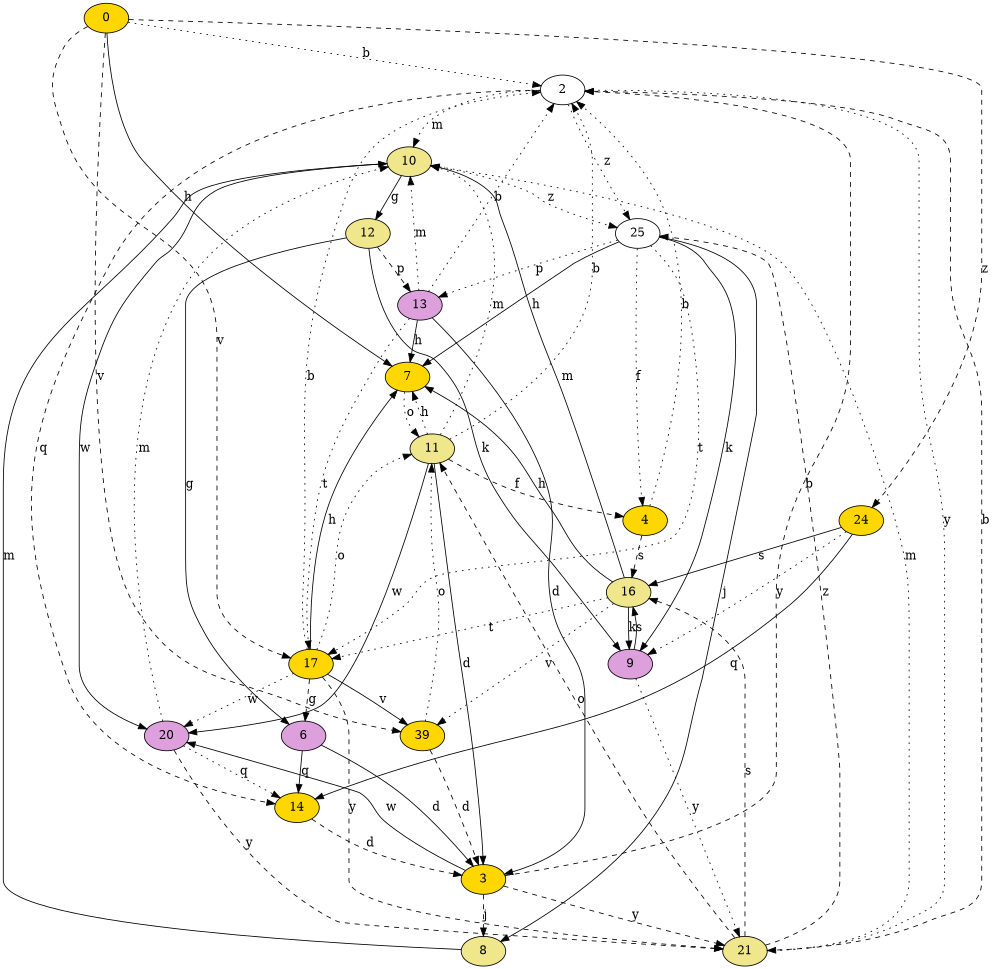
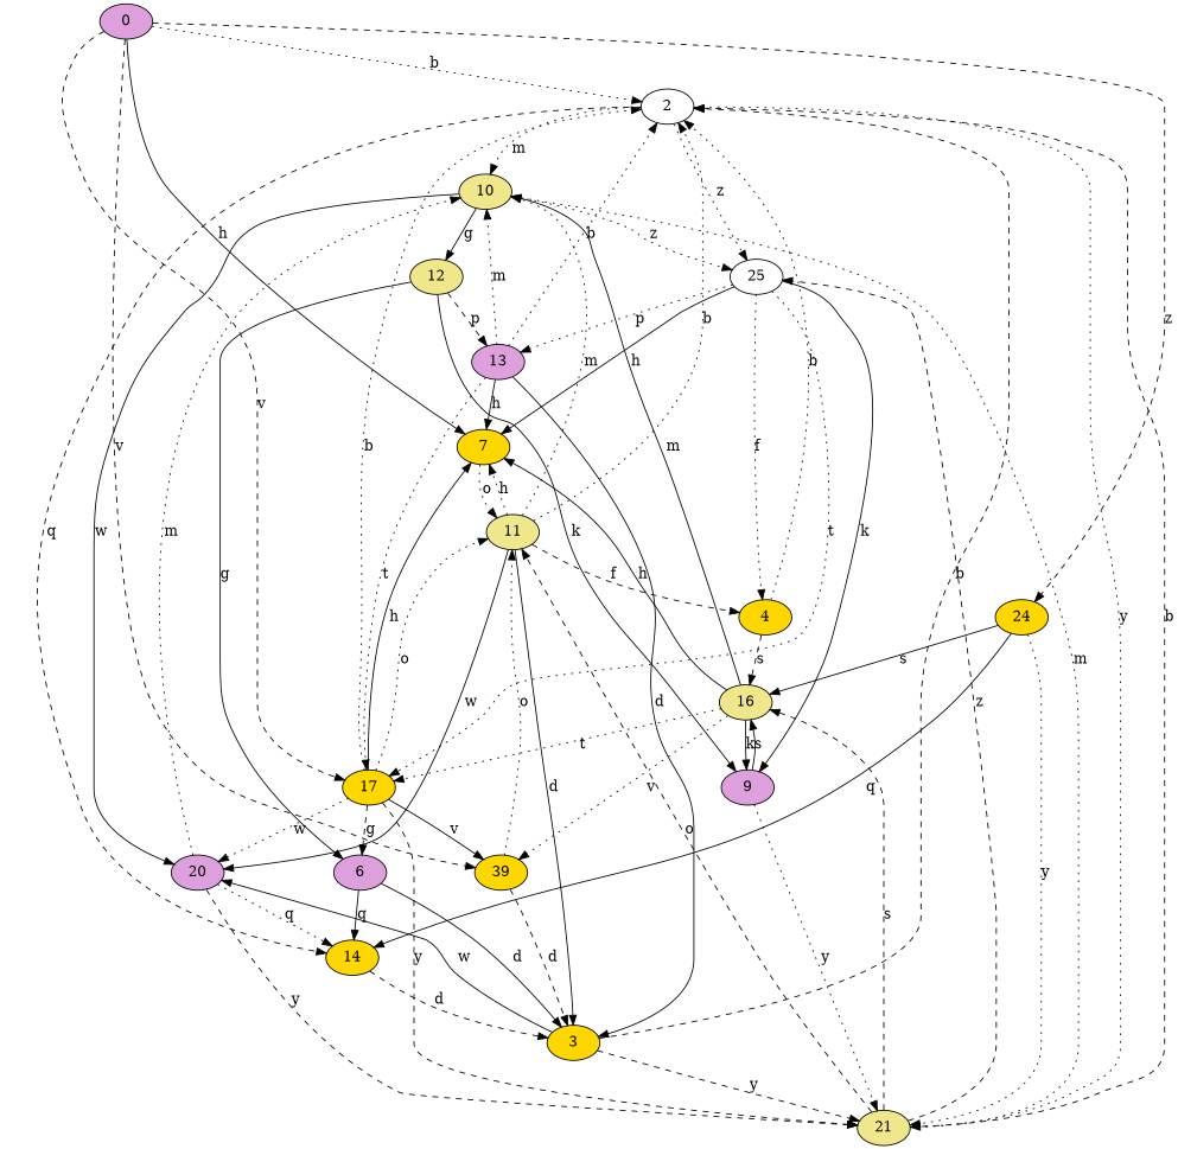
  strict digraph {
    node [fillcolor=gold style=filled]
    edge [style=dotted]
    2 [fillcolor=white]
-   0
+   0 [fillcolor=plum]
    7
    17
    n5 [label=39]
    24
    10 [fillcolor=khaki]
    14
    21 [fillcolor=khaki]
    25 [fillcolor=white]
    11 [fillcolor=khaki]
    6 [fillcolor=plum]
    20 [fillcolor=plum]
    3
    16 [fillcolor=khaki]
    12 [fillcolor=khaki]
-   8 [fillcolor=khaki]
    4
    9 [fillcolor=plum]
    13 [fillcolor=plum]
    2 -> 10 [label=m]
    2 -> 14 [label=q style=dashed]
    2 -> 21 [label=y]
    2 -> 25 [label=z]
    0 -> 2 [label=b]
    0 -> 7 [label=h style=solid]
    0 -> 17 [label=v style=dashed]
    0 -> n5 [label=v style=dashed]
    0 -> 24 [label=z style=dashed]
    7 -> 11 [label=o]
    17 -> 2 [label=b]
    17 -> 7 [label=h style=solid]
    17 -> n5 [label=v style=solid]
    17 -> 21 [label=y style=dashed]
    17 -> 11 [label=o]
    17 -> 6 [label=g style=dashed]
    17 -> 20 [label=w]
    n5 -> 11 [label=o]
    n5 -> 3 [label=d style=dashed]
    24 -> 14 [label=q style=solid]
-   24 -> 9 [label=y]
+   24 -> 21 [label=y]
    24 -> 16 [label=s style=solid]
    10 -> 25 [label=z]
    10 -> 20 [label=w style=solid]
    10 -> 12 [label=g style=solid]
    14 -> 3 [label=d style=dashed]
    21 -> 2 [label=b style=dashed]
    21 -> 10 [label=m]
    21 -> 25 [label=z style=dashed]
    21 -> 11 [label=o style=dashed]
    21 -> 16 [label=s style=dashed]
    25 -> 7 [label=h style=solid]
    25 -> 17 [label=t]
-   25 -> 8 [label=j style=solid]
    25 -> 4 [label=f]
    25 -> 9 [label=k style=solid]
    25 -> 13 [label=p]
    11 -> 2 [label=b]
    11 -> 7 [label=h]
    11 -> 10 [label=m]
    11 -> 20 [label=w style=solid]
    11 -> 3 [label=d style=solid]
    11 -> 4 [label=f style=dashed]
    6 -> 14 [label=q style=solid]
    6 -> 3 [label=d style=solid]
    20 -> 10 [label=m]
    20 -> 14 [label=q]
    20 -> 21 [label=y style=dashed]
    3 -> 2 [label=b style=dashed]
    3 -> 21 [label=y style=dashed]
    3 -> 20 [label=w style=solid]
-   3 -> 8 [label=j style=dashed]
    16 -> 7 [label=h style=solid]
    16 -> 17 [label=t]
    16 -> n5 [label=v]
    16 -> 10 [label=m style=solid]
    16 -> 9 [label=k style=solid]
    12 -> 6 [label=g style=solid]
    12 -> 9 [label=k style=solid]
    12 -> 13 [label=p style=dashed]
-   8 -> 10 [label=m style=solid]
    4 -> 2 [label=b]
    4 -> 16 [label=s style=dashed]
    9 -> 21 [label=y]
    9 -> 16 [label=s style=solid]
    13 -> 2 [label=b]
    13 -> 7 [label=h style=solid]
    13 -> 17 [label=t]
    13 -> 10 [label=m]
    13 -> 3 [label=d style=solid]
  }
